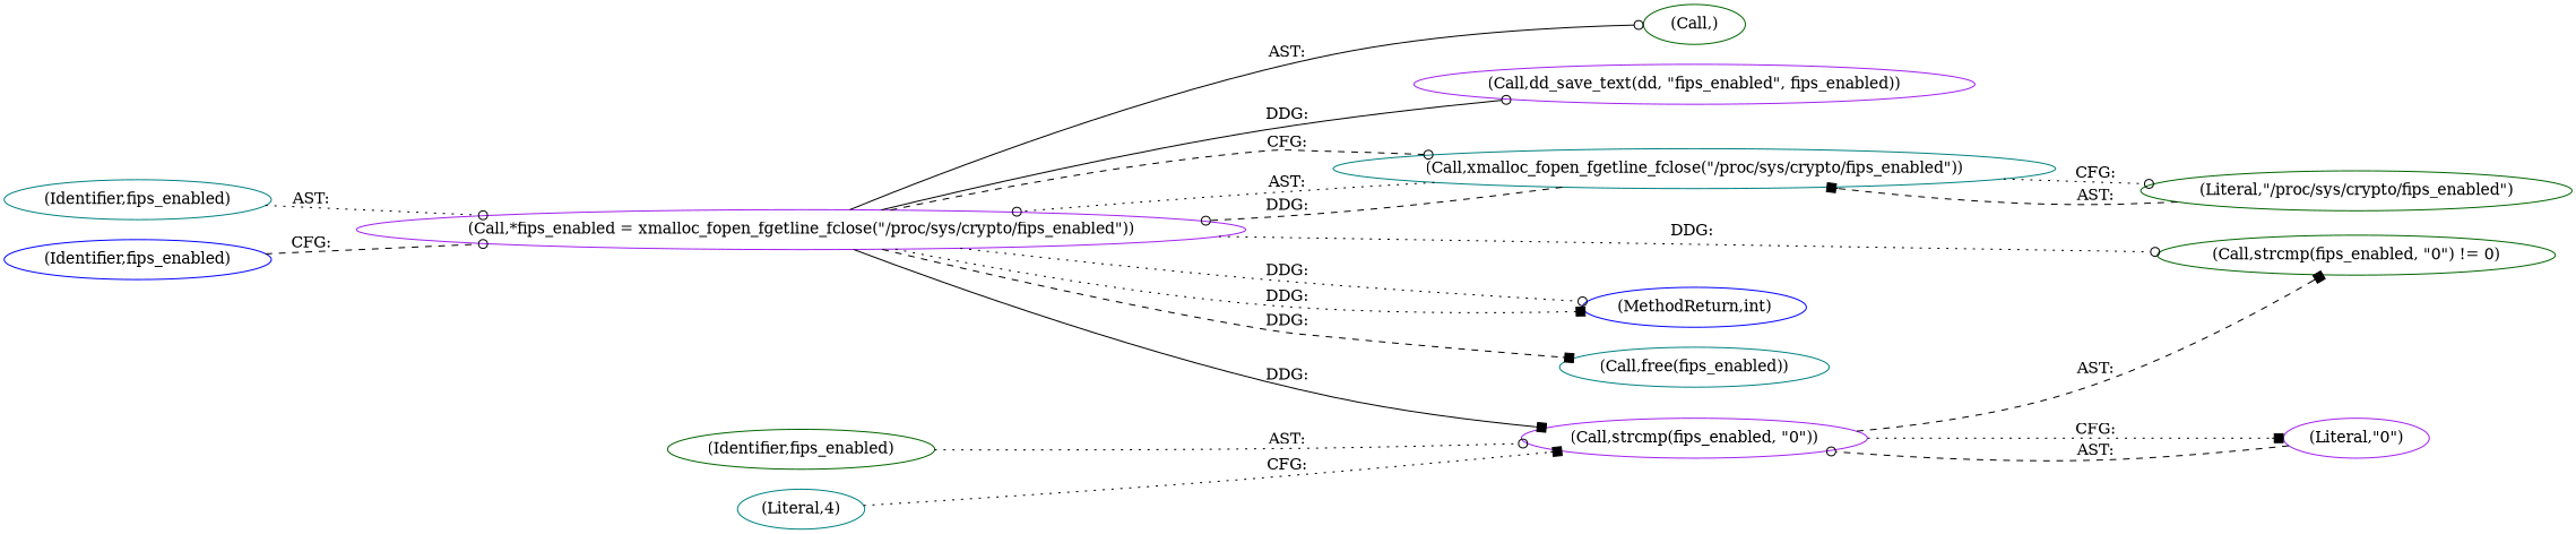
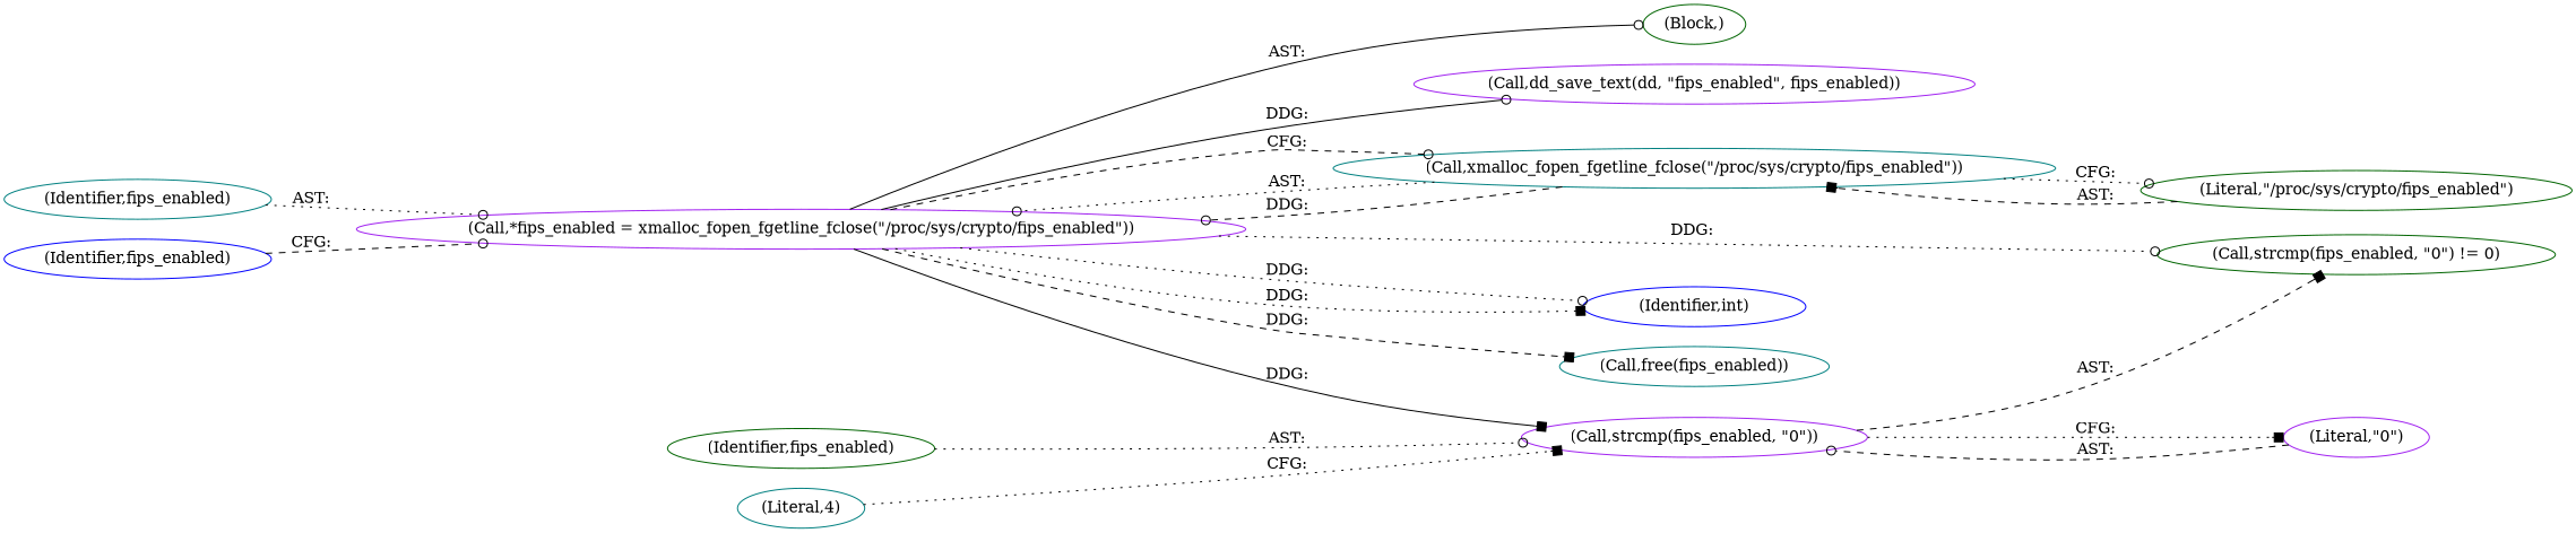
  digraph {
    rankdir=LR
    node [color=purple]
    edge [arrowhead=odot style=dotted]
    n1 [label="(Call,strcmp(fips_enabled, \"0\"))"]
    n2 [color=darkgreen label="(Call,strcmp(fips_enabled, \"0\") != 0)"]
    n3 [label="(Literal,\"0\")"]
    n4 [label="(Call,*fips_enabled = xmalloc_fopen_fgetline_fclose(\"/proc/sys/crypto/fips_enabled\"))"]
    n5 [color=teal label="(Call,xmalloc_fopen_fgetline_fclose(\"/proc/sys/crypto/fips_enabled\"))"]
-   n6 [color=blue label="(MethodReturn,int)"]
+   n6 [color=blue label="(Identifier,int)"]
    n7 [color=teal label="(Call,free(fips_enabled))"]
-   n8 [color=darkgreen label="(Call,)"]
+   n8 [color=darkgreen label="(Block,)"]
    n9 [label="(Call,dd_save_text(dd, \"fips_enabled\", fips_enabled))"]
    n10 [color=darkgreen label="(Literal,\"/proc/sys/crypto/fips_enabled\")"]
    n11 [color=teal label="(Identifier,fips_enabled)"]
    n12 [color=darkgreen label="(Identifier,fips_enabled)"]
    n13 [color=teal label="(Literal,4)"]
    n14 [color=blue label="(Identifier,fips_enabled)"]
    n1 -> n2 [arrowhead=box label="AST: " style=dashed]
    n1 -> n3 [arrowhead=box label="CFG: "]
    n3 -> n1 [label="AST: " style=dashed]
    n4 -> n1 [arrowhead=box label="DDG: " style=solid]
    n4 -> n2 [label="DDG: "]
    n4 -> n5 [label="CFG: " style=dashed]
    n4 -> n6 [label="DDG: "]
    n4 -> n6 [arrowhead=box label="DDG: "]
    n4 -> n7 [arrowhead=box label="DDG: " style=dashed]
    n4 -> n8 [label="AST: " style=solid]
    n4 -> n9 [label="DDG: " style=solid]
    n5 -> n4 [label="AST: "]
    n5 -> n4 [label="DDG: " style=dashed]
    n5 -> n10 [label="CFG: "]
    n10 -> n5 [arrowhead=box label="AST: " style=dashed]
    n11 -> n4 [label="AST: "]
    n12 -> n1 [label="AST: "]
    n13 -> n1 [arrowhead=box label="CFG: "]
    n14 -> n4 [label="CFG: " style=dashed]
  }
